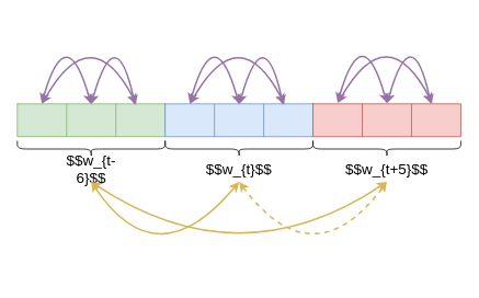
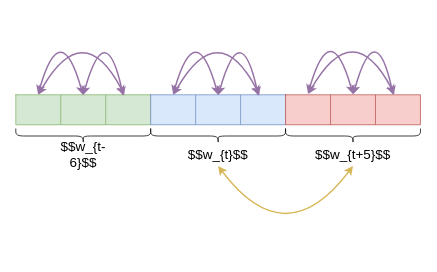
  <mxCell id="0" />
  <mxCell id="1" parent="0" />
  <mxCell id="2" value="" style="shape=table;html=1;whiteSpace=wrap;startSize=0;container=1;collapsible=0;childLayout=tableLayout;fillColor=#d5e8d4;strokeColor=#82b366;" vertex="1" parent="1"><mxGeometry x="20" y="126" width="180" height="40" as="geometry" /></mxCell>
  <mxCell id="3" value="" style="shape=tableRow;horizontal=0;startSize=0;swimlaneHead=0;swimlaneBody=0;top=0;left=0;bottom=0;right=0;collapsible=0;dropTarget=0;fillColor=none;points=[[0,0.5],[1,0.5]];portConstraint=eastwest;" vertex="1" parent="2"><mxGeometry width="180" height="40" as="geometry" /></mxCell>
  <mxCell id="4" value="" style="shape=partialRectangle;html=1;whiteSpace=wrap;connectable=0;fillColor=none;top=0;left=0;bottom=0;right=0;overflow=hidden;" vertex="1" parent="3"><mxGeometry width="60" height="40" as="geometry"><mxRectangle width="60" height="40" as="alternateBounds" /></mxGeometry></mxCell>
  <mxCell id="5" value="" style="shape=partialRectangle;html=1;whiteSpace=wrap;connectable=0;fillColor=none;top=0;left=0;bottom=0;right=0;overflow=hidden;" vertex="1" parent="3"><mxGeometry x="60" width="60" height="40" as="geometry"><mxRectangle width="60" height="40" as="alternateBounds" /></mxGeometry></mxCell>
  <mxCell id="6" value="" style="shape=partialRectangle;html=1;whiteSpace=wrap;connectable=0;fillColor=none;top=0;left=0;bottom=0;right=0;overflow=hidden;" vertex="1" parent="3"><mxGeometry x="120" width="60" height="40" as="geometry"><mxRectangle width="60" height="40" as="alternateBounds" /></mxGeometry></mxCell>
  <mxCell id="7" value="" style="curved=1;endArrow=classic;html=1;rounded=0;fontFamily=Times New Roman;fontSize=18;fillColor=#e1d5e7;strokeColor=#9673a6;startArrow=classic;startFill=1;strokeWidth=2;" edge="1" parent="2"><mxGeometry width="50" height="50" relative="1" as="geometry"><mxPoint x="30" as="sourcePoint" /><mxPoint x="145" as="targetPoint" /><Array as="points"><mxPoint x="90" y="-105" /></Array></mxGeometry></mxCell>
  <mxCell id="8" value="" style="curved=1;endArrow=classic;html=1;rounded=0;fontFamily=Times New Roman;fontSize=18;fillColor=#e1d5e7;strokeColor=#9673a6;startArrow=classic;startFill=1;strokeWidth=2;exitX=0.165;exitY=-0.021;exitDx=0;exitDy=0;exitPerimeter=0;entryX=0.498;entryY=0.004;entryDx=0;entryDy=0;entryPerimeter=0;" edge="1" parent="2" source="3" target="3"><mxGeometry width="50" height="50" relative="1" as="geometry"><mxPoint x="52.4" y="20.44" as="sourcePoint" /><mxPoint x="165" y="20" as="targetPoint" /><Array as="points"><mxPoint x="60" y="-105" /></Array></mxGeometry></mxCell>
  <mxCell id="9" value="" style="shape=table;html=1;whiteSpace=wrap;startSize=0;container=1;collapsible=0;childLayout=tableLayout;fillColor=#dae8fc;strokeColor=#6c8ebf;" vertex="1" parent="1"><mxGeometry x="200" y="126" width="180" height="40" as="geometry" /></mxCell>
  <mxCell id="10" value="" style="shape=tableRow;horizontal=0;startSize=0;swimlaneHead=0;swimlaneBody=0;top=0;left=0;bottom=0;right=0;collapsible=0;dropTarget=0;fillColor=none;points=[[0,0.5],[1,0.5]];portConstraint=eastwest;" vertex="1" parent="9"><mxGeometry width="180" height="40" as="geometry" /></mxCell>
  <mxCell id="11" value="" style="shape=partialRectangle;html=1;whiteSpace=wrap;connectable=0;fillColor=none;top=0;left=0;bottom=0;right=0;overflow=hidden;" vertex="1" parent="10"><mxGeometry width="60" height="40" as="geometry"><mxRectangle width="60" height="40" as="alternateBounds" /></mxGeometry></mxCell>
  <mxCell id="12" value="" style="shape=partialRectangle;html=1;whiteSpace=wrap;connectable=0;fillColor=none;top=0;left=0;bottom=0;right=0;overflow=hidden;" vertex="1" parent="10"><mxGeometry x="60" width="60" height="40" as="geometry"><mxRectangle width="60" height="40" as="alternateBounds" /></mxGeometry></mxCell>
  <mxCell id="13" value="" style="shape=partialRectangle;html=1;whiteSpace=wrap;connectable=0;fillColor=none;top=0;left=0;bottom=0;right=0;overflow=hidden;" vertex="1" parent="10"><mxGeometry x="120" width="60" height="40" as="geometry"><mxRectangle width="60" height="40" as="alternateBounds" /></mxGeometry></mxCell>
  <mxCell id="14" value="" style="shape=table;html=1;whiteSpace=wrap;startSize=0;container=1;collapsible=0;childLayout=tableLayout;fillColor=#f8cecc;strokeColor=#b85450;" vertex="1" parent="1"><mxGeometry x="380" y="126" width="180" height="40" as="geometry" /></mxCell>
  <mxCell id="15" value="" style="shape=tableRow;horizontal=0;startSize=0;swimlaneHead=0;swimlaneBody=0;top=0;left=0;bottom=0;right=0;collapsible=0;dropTarget=0;fillColor=none;points=[[0,0.5],[1,0.5]];portConstraint=eastwest;" vertex="1" parent="14"><mxGeometry width="180" height="40" as="geometry" /></mxCell>
  <mxCell id="16" value="" style="shape=partialRectangle;html=1;whiteSpace=wrap;connectable=0;fillColor=none;top=0;left=0;bottom=0;right=0;overflow=hidden;" vertex="1" parent="15"><mxGeometry width="60" height="40" as="geometry"><mxRectangle width="60" height="40" as="alternateBounds" /></mxGeometry></mxCell>
  <mxCell id="17" value="" style="shape=partialRectangle;html=1;whiteSpace=wrap;connectable=0;fillColor=none;top=0;left=0;bottom=0;right=0;overflow=hidden;" vertex="1" parent="15"><mxGeometry x="60" width="60" height="40" as="geometry"><mxRectangle width="60" height="40" as="alternateBounds" /></mxGeometry></mxCell>
  <mxCell id="18" value="" style="shape=partialRectangle;html=1;whiteSpace=wrap;connectable=0;fillColor=none;top=0;left=0;bottom=0;right=0;overflow=hidden;" vertex="1" parent="15"><mxGeometry x="120" width="60" height="40" as="geometry"><mxRectangle width="60" height="40" as="alternateBounds" /></mxGeometry></mxCell>
  <mxCell id="19" value="" style="shape=curlyBracket;whiteSpace=wrap;html=1;rounded=1;labelPosition=left;verticalLabelPosition=middle;align=right;verticalAlign=middle;rotation=-90;size=0.5;" vertex="1" parent="1"><mxGeometry x="100" y="91" width="20" height="180" as="geometry" /></mxCell>
  <mxCell id="20" value="&lt;font style=&quot;font-size: 18px;&quot;&gt;$$w_{t-6}$$&lt;/font&gt;" style="text;html=1;strokeColor=none;fillColor=none;align=center;verticalAlign=middle;whiteSpace=wrap;rounded=0;" vertex="1" parent="1"><mxGeometry x="80" y="191" width="60" height="30" as="geometry" /></mxCell>
- <mxCell id="21" value="" style="curved=1;endArrow=classic;html=1;rounded=0;fontFamily=Times New Roman;fontSize=18;exitX=0.5;exitY=1;exitDx=0;exitDy=0;entryX=0.5;entryY=1;entryDx=0;entryDy=0;fillColor=#fff2cc;strokeColor=#d6b656;startArrow=classic;startFill=1;strokeWidth=2;" edge="1" parent="1" source="20" target="25"><mxGeometry width="50" height="50" relative="1" as="geometry"><mxPoint x="220" y="81" as="sourcePoint" /><mxPoint x="270" y="31" as="targetPoint" /><Array as="points"><mxPoint x="190" y="341" /></Array></mxGeometry></mxCell>
- <mxCell id="22" value="" style="curved=1;endArrow=classic;html=1;rounded=0;fontFamily=Times New Roman;fontSize=18;exitX=0.5;exitY=1;exitDx=0;exitDy=0;entryX=0.5;entryY=1;entryDx=0;entryDy=0;fillColor=#fff2cc;strokeColor=#d6b656;startArrow=classic;startFill=1;strokeWidth=2;" edge="1" parent="1" source="20" target="26"><mxGeometry width="50" height="50" relative="1" as="geometry"><mxPoint x="123.42" y="134.36" as="sourcePoint" /><mxPoint x="484.5" y="135.36" as="targetPoint" /><Array as="points"><mxPoint x="290" y="341" /></Array></mxGeometry></mxCell>
  <mxCell id="23" value="" style="shape=curlyBracket;whiteSpace=wrap;html=1;rounded=1;labelPosition=left;verticalLabelPosition=middle;align=right;verticalAlign=middle;rotation=-90;size=0.5;" vertex="1" parent="1"><mxGeometry x="280" y="91" width="20" height="180" as="geometry" /></mxCell>
  <mxCell id="24" value="" style="shape=curlyBracket;whiteSpace=wrap;html=1;rounded=1;labelPosition=left;verticalLabelPosition=middle;align=right;verticalAlign=middle;rotation=-90;size=0.5;" vertex="1" parent="1"><mxGeometry x="460" y="91" width="20" height="180" as="geometry" /></mxCell>
  <mxCell id="25" value="&lt;font style=&quot;font-size: 18px;&quot;&gt;$$w_{t}$$&lt;/font&gt;" style="text;html=1;strokeColor=none;fillColor=none;align=center;verticalAlign=middle;whiteSpace=wrap;rounded=0;" vertex="1" parent="1"><mxGeometry x="260" y="191" width="60" height="30" as="geometry" /></mxCell>
  <mxCell id="26" value="&lt;font style=&quot;font-size: 18px;&quot;&gt;$$w_{t+5}$$&lt;/font&gt;" style="text;html=1;strokeColor=none;fillColor=none;align=center;verticalAlign=middle;whiteSpace=wrap;rounded=0;" vertex="1" parent="1"><mxGeometry x="440" y="191" width="60" height="30" as="geometry" /></mxCell>
- <mxCell id="27" value="" style="curved=1;endArrow=classic;html=1;rounded=0;fontFamily=Times New Roman;fontSize=18;exitX=0.5;exitY=1;exitDx=0;exitDy=0;entryX=0.5;entryY=1;entryDx=0;entryDy=0;fillColor=#fff2cc;strokeColor=#d6b656;startArrow=classic;startFill=1;strokeWidth=2;dashed=1;" edge="1" parent="1" source="25" target="26"><mxGeometry width="50" height="50" relative="1" as="geometry"><mxPoint x="120" y="231" as="sourcePoint" /><mxPoint x="300" y="231" as="targetPoint" /><Array as="points"><mxPoint x="380" y="341" /></Array></mxGeometry></mxCell>
+ <mxCell id="27" value="" style="curved=1;endArrow=classic;html=1;rounded=0;fontFamily=Times New Roman;fontSize=18;exitX=0.5;exitY=1;exitDx=0;exitDy=0;entryX=0.5;entryY=1;entryDx=0;entryDy=0;fillColor=#fff2cc;strokeColor=#d6b656;startArrow=classic;startFill=1;strokeWidth=2;" edge="1" parent="1" source="25" target="26"><mxGeometry width="50" height="50" relative="1" as="geometry"><mxPoint x="120" y="231" as="sourcePoint" /><mxPoint x="300" y="231" as="targetPoint" /><Array as="points"><mxPoint x="380" y="341" /></Array></mxGeometry></mxCell>
  <mxCell id="28" value="" style="curved=1;endArrow=classic;html=1;rounded=0;fontFamily=Times New Roman;fontSize=18;fillColor=#e1d5e7;strokeColor=#9673a6;startArrow=classic;startFill=1;strokeWidth=2;exitX=0.18;exitY=0.011;exitDx=0;exitDy=0;exitPerimeter=0;entryX=0.797;entryY=0.036;entryDx=0;entryDy=0;entryPerimeter=0;" edge="1" parent="1" target="3"><mxGeometry width="50" height="50" relative="1" as="geometry"><mxPoint x="110" y="126.44" as="sourcePoint" /><mxPoint x="160" y="126" as="targetPoint" /><Array as="points"><mxPoint x="140" y="21" /></Array></mxGeometry></mxCell>
  <mxCell id="29" value="" style="curved=1;endArrow=classic;html=1;rounded=0;fontFamily=Times New Roman;fontSize=18;fillColor=#e1d5e7;strokeColor=#9673a6;startArrow=classic;startFill=1;strokeWidth=2;" edge="1" parent="1"><mxGeometry width="50" height="50" relative="1" as="geometry"><mxPoint x="230.3" y="126" as="sourcePoint" /><mxPoint x="345.3" y="126" as="targetPoint" /><Array as="points"><mxPoint x="290.3" y="21" /></Array></mxGeometry></mxCell>
  <mxCell id="30" value="" style="curved=1;endArrow=classic;html=1;rounded=0;fontFamily=Times New Roman;fontSize=18;fillColor=#e1d5e7;strokeColor=#9673a6;startArrow=classic;startFill=1;strokeWidth=2;exitX=0.165;exitY=-0.021;exitDx=0;exitDy=0;exitPerimeter=0;entryX=0.498;entryY=0.004;entryDx=0;entryDy=0;entryPerimeter=0;" edge="1" parent="1"><mxGeometry width="50" height="50" relative="1" as="geometry"><mxPoint x="230" y="125.16" as="sourcePoint" /><mxPoint x="289.94" y="126.16" as="targetPoint" /><Array as="points"><mxPoint x="260.3" y="21" /></Array></mxGeometry></mxCell>
  <mxCell id="31" value="" style="curved=1;endArrow=classic;html=1;rounded=0;fontFamily=Times New Roman;fontSize=18;fillColor=#e1d5e7;strokeColor=#9673a6;startArrow=classic;startFill=1;strokeWidth=2;exitX=0.18;exitY=0.011;exitDx=0;exitDy=0;exitPerimeter=0;entryX=0.797;entryY=0.036;entryDx=0;entryDy=0;entryPerimeter=0;" edge="1" parent="1"><mxGeometry width="50" height="50" relative="1" as="geometry"><mxPoint x="290.3" y="126.44" as="sourcePoint" /><mxPoint x="343.76" y="127.44" as="targetPoint" /><Array as="points"><mxPoint x="320.3" y="21" /></Array></mxGeometry></mxCell>
  <mxCell id="32" value="" style="curved=1;endArrow=classic;html=1;rounded=0;fontFamily=Times New Roman;fontSize=18;fillColor=#e1d5e7;strokeColor=#9673a6;startArrow=classic;startFill=1;strokeWidth=2;" edge="1" parent="1"><mxGeometry width="50" height="50" relative="1" as="geometry"><mxPoint x="410.3" y="125" as="sourcePoint" /><mxPoint x="525.3" y="125" as="targetPoint" /><Array as="points"><mxPoint x="470.3" y="20" /></Array></mxGeometry></mxCell>
  <mxCell id="33" value="" style="curved=1;endArrow=classic;html=1;rounded=0;fontFamily=Times New Roman;fontSize=18;fillColor=#e1d5e7;strokeColor=#9673a6;startArrow=classic;startFill=1;strokeWidth=2;exitX=0.165;exitY=-0.021;exitDx=0;exitDy=0;exitPerimeter=0;entryX=0.498;entryY=0.004;entryDx=0;entryDy=0;entryPerimeter=0;" edge="1" parent="1"><mxGeometry width="50" height="50" relative="1" as="geometry"><mxPoint x="410" y="124.16" as="sourcePoint" /><mxPoint x="469.94" y="125.16" as="targetPoint" /><Array as="points"><mxPoint x="440.3" y="20" /></Array></mxGeometry></mxCell>
  <mxCell id="34" value="" style="curved=1;endArrow=classic;html=1;rounded=0;fontFamily=Times New Roman;fontSize=18;fillColor=#e1d5e7;strokeColor=#9673a6;startArrow=classic;startFill=1;strokeWidth=2;exitX=0.18;exitY=0.011;exitDx=0;exitDy=0;exitPerimeter=0;entryX=0.797;entryY=0.036;entryDx=0;entryDy=0;entryPerimeter=0;" edge="1" parent="1"><mxGeometry width="50" height="50" relative="1" as="geometry"><mxPoint x="470.3" y="125.44" as="sourcePoint" /><mxPoint x="523.76" y="126.44" as="targetPoint" /><Array as="points"><mxPoint x="500.3" y="20" /></Array></mxGeometry></mxCell>
